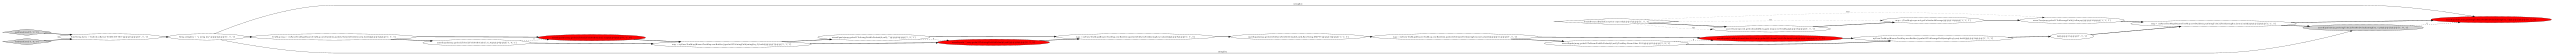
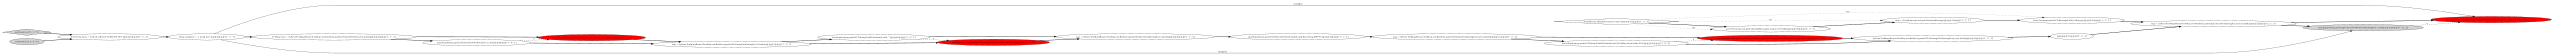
  digraph {
    fontname="Liberation Serif"
    rankdir=LR
    node [fillcolor=white fontname="Liberation Serif" shape=ellipse style=filled]
    edge [fontname="Liberation Serif" style=bold]
    n1 [fillcolor=red label="assertEquals(\"\",map.getInt32ToStringFieldOrDefault(0,null))@@@8@@@['0', '1', '0']"]
    n2 [label="map = tryParseTestMap(BizarroTestMap.newBuilder().putInt32ToBytesField(stringKey,5).build())@@@9@@@['1', '1', '1']"]
    n3 [label="assertEquals(map.getInt32ToBytesFieldOrDefault(0,null),ByteString.EMPTY)@@@10@@@['1', '1', '1']"]
    n4 [label="ByteString bytes = TestUtil.toBytes(\"SOME BYTES\")@@@3@@@['1', '1', '1']"]
    n5 [label="String stringKey = \"a string key\"@@@4@@@['1', '1', '1']"]
    n6 [label="assertEquals(map.getInt32ToInt32FieldOrDefault(5,-1),0)@@@6@@@['1', '0', '1']"]
    n7 [label="map = tryParseTestMap(BizarroTestMap.newBuilder().putInt32ToStringField(stringKey,5).build())@@@7@@@['1', '1', '1']"]
    n8 [fillcolor=red label="assertEquals(0,map.getInt32ToInt32FieldOrDefault(5,-1))@@@6@@@['0', '1', '0']"]
    n9 [label="assertEquals(map.getInt32ToStringFieldOrDefault(0,null),\"\")@@@8@@@['1', '0', '1']"]
    n10 [label="map = (TestMap)expected.getUnfinishedMessage()@@@19@@@['1', '1', '1']"]
    n11 [label="assertTrue(map.getInt32ToMessageField().isEmpty())@@@20@@@['1', '1', '1']"]
    n12 [label="map = tryParseTestMap(BizarroTestMap.newBuilder().putStringToInt32Field(stringKey,bytes).build())@@@22@@@['1', '1', '1']"]
    n13 [label="TestMap map = tryParseTestMap(BizarroTestMap.newBuilder().putInt32ToInt32Field(5,bytes).build())@@@5@@@['1', '1', '1']"]
    n14 [fillcolor=lightgray label="testParseError['0', '1', '0']" shape=diamond]
    n15 [fillcolor=red label="assertEquals(0,map.getStringToInt32FieldOrDefault(stringKey,-1))@@@23@@@['0', '1', '0']"]
    n16 [fillcolor=lightgray label="assertEquals(map.getStringToInt32FieldOrDefault(stringKey,-1),0)@@@23@@@['1', '0', '1']"]
    n17 [label="fail()@@@15@@@['1', '1', '1']"]
    n18 [fillcolor=red label="assertEquals(TestMap.EnumValue.FOO,map.getInt32ToEnumFieldOrDefault(0,null))@@@12@@@['0', '1', '0']"]
    n19 [label="tryParseTestMap(BizarroTestMap.newBuilder().putInt32ToMessageField(stringKey,bytes).build())@@@14@@@['1', '1', '1']"]
    n20 [label="map = tryParseTestMap(BizarroTestMap.newBuilder().putInt32ToEnumField(stringKey,bytes).build())@@@11@@@['1', '1', '1']"]
    n21 [label="assertEquals(map.getInt32ToEnumFieldOrDefault(0,null),TestMap.EnumValue.FOO)@@@12@@@['1', '0', '1']"]
    n22 [label="assertTrue(expected.getUnfinishedMessage() instanceof TestMap)@@@18@@@['1', '1', '1']"]
    n23 [label="InvalidProtocolBufferException expected@@@17@@@['1', '1', '1']" shape=diamond]
-   n24 [fillcolor=lightgray label="testParseError['1', '0', '0']" shape=diamond]
+   n24 [fillcolor=lightgray label="testParseError['1', '0', '0']"]
    n1 -> n2
    n2 -> n3
    n3 -> n20
    n4 -> n5
    n5 -> n13
    n5 -> n15 [label=stringKey style=solid]
    n5 -> n16 [label=stringKey style=solid]
    n6 -> n7
    n6 -> n8 [label=0 style=dashed]
    n7 -> n1
    n7 -> n9
    n8 -> n7
    n9 -> n1 [label=0 style=dashed]
    n9 -> n2
    n10 -> n11
    n11 -> n12
    n12 -> n15
    n12 -> n16
    n13 -> n6
    n13 -> n8
    n14 -> n4
    n16 -> n15 [label=0 style=dashed]
    n17 -> n12
    n18 -> n19
    n19 -> n17
    n20 -> n18
    n20 -> n21
    n21 -> n18 [label=0 style=dashed]
    n21 -> n19
    n22 -> n10
    n23 -> n10 [label=true style=dotted]
    n23 -> n11 [label=true style=dotted]
    n23 -> n22 [label=true style=dotted]
    n23 -> n22
    n24 -> n4
  }
